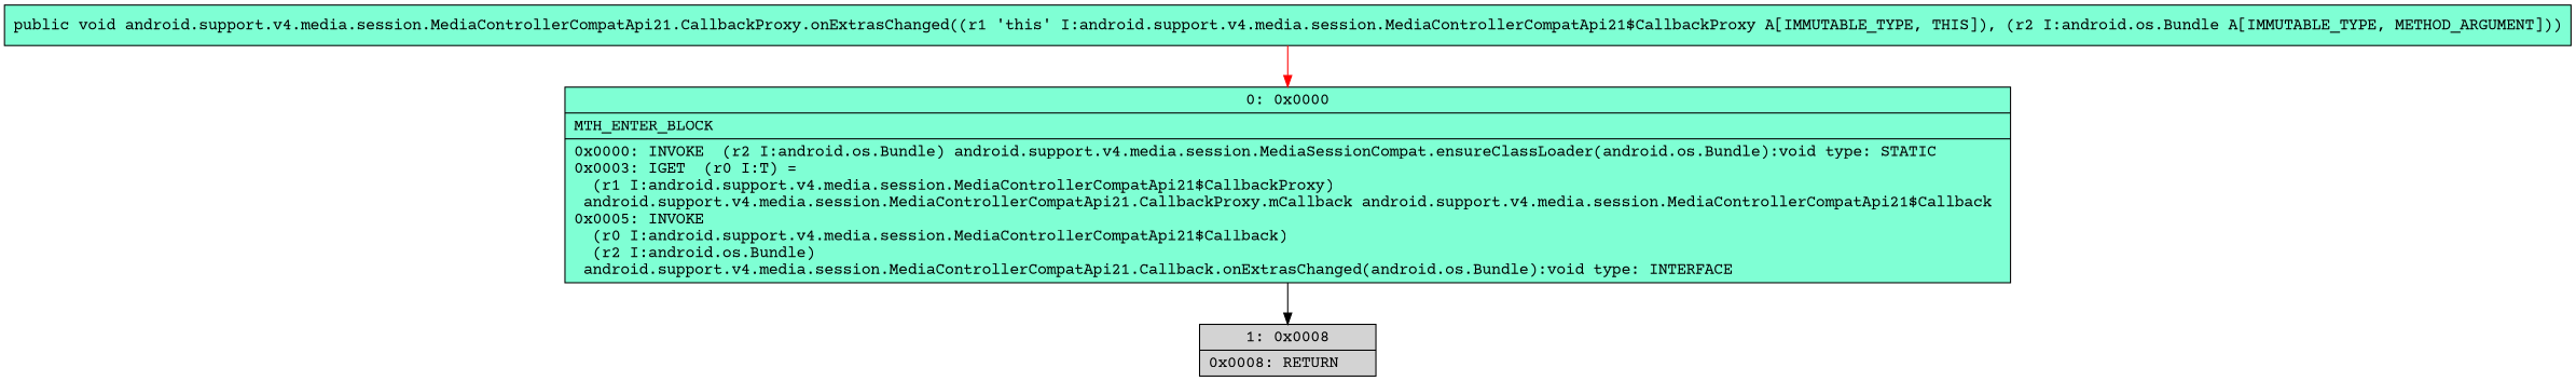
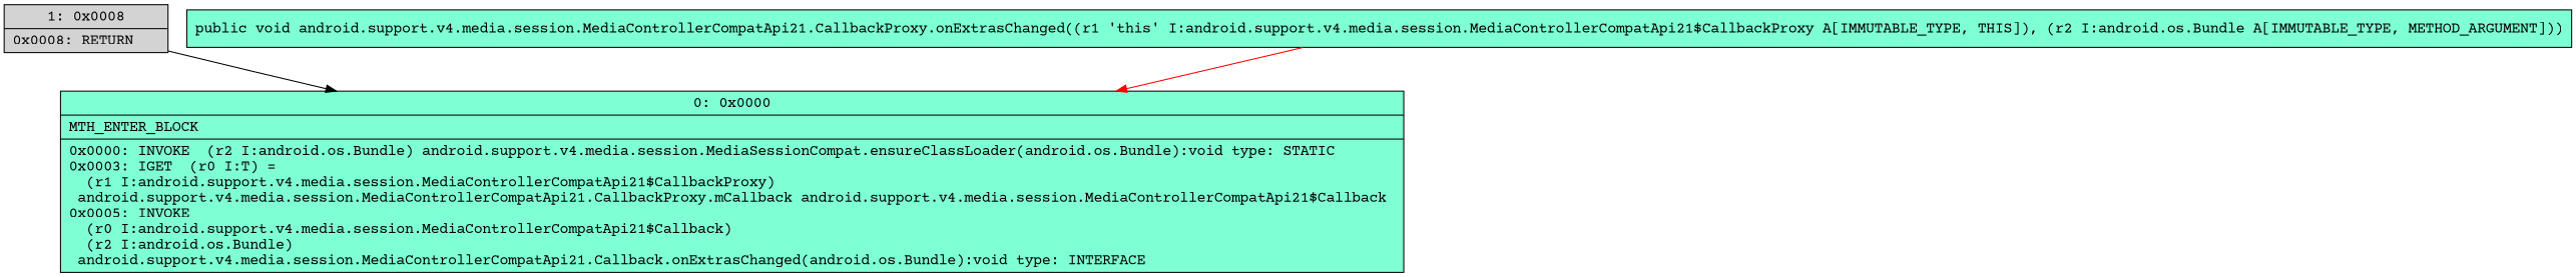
  digraph {
    fontname="Courier Prime"
    node [shape=record style=filled fillcolor=aquamarine fontname="Courier Prime"]
    edge [style=solid fontname="Courier Prime"]
    n1 [label="{0\:\ 0x0000|MTH_ENTER_BLOCK\l|0x0000: INVOKE  (r2 I:android.os.Bundle) android.support.v4.media.session.MediaSessionCompat.ensureClassLoader(android.os.Bundle):void type: STATIC \l0x0003: IGET  (r0 I:T) = \l  (r1 I:android.support.v4.media.session.MediaControllerCompatApi21$CallbackProxy)\l android.support.v4.media.session.MediaControllerCompatApi21.CallbackProxy.mCallback android.support.v4.media.session.MediaControllerCompatApi21$Callback \l0x0005: INVOKE  \l  (r0 I:android.support.v4.media.session.MediaControllerCompatApi21$Callback)\l  (r2 I:android.os.Bundle)\l android.support.v4.media.session.MediaControllerCompatApi21.Callback.onExtrasChanged(android.os.Bundle):void type: INTERFACE \l}"]
    n2 [label="{1\:\ 0x0008|0x0008: RETURN   \l}" fillcolor=lightgrey]
    n3 [label="{public void android.support.v4.media.session.MediaControllerCompatApi21.CallbackProxy.onExtrasChanged((r1 'this' I:android.support.v4.media.session.MediaControllerCompatApi21$CallbackProxy A[IMMUTABLE_TYPE, THIS]), (r2 I:android.os.Bundle A[IMMUTABLE_TYPE, METHOD_ARGUMENT])) }"]
-   n1 -> n2 [color=black]
+   n2 -> n1 [color=black]
    n3 -> n1 [color=red]
  }
